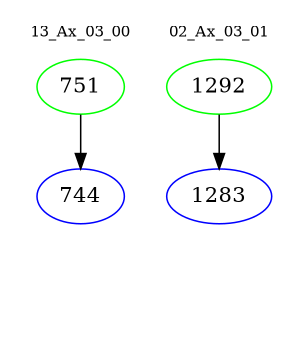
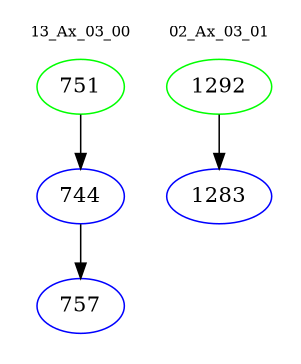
  digraph {
    node [color=blue]
    edge [color=black]
    n1 [color=green label=751]
    n2 [label=744]
+   n3 [label=757]
    n4 [color=green label=1292]
    n5 [label=1283]
    subgraph cluster_1 {
      color=white
      fontsize=10
      label="13_Ax_03_00"
      n1
      n2
+     n3
    }
    subgraph cluster_2 {
      color=white
      fontsize=10
      label="02_Ax_03_01"
      n4
      n5
    }
    n1 -> n2
+   n2 -> n3
    n4 -> n5
  }
